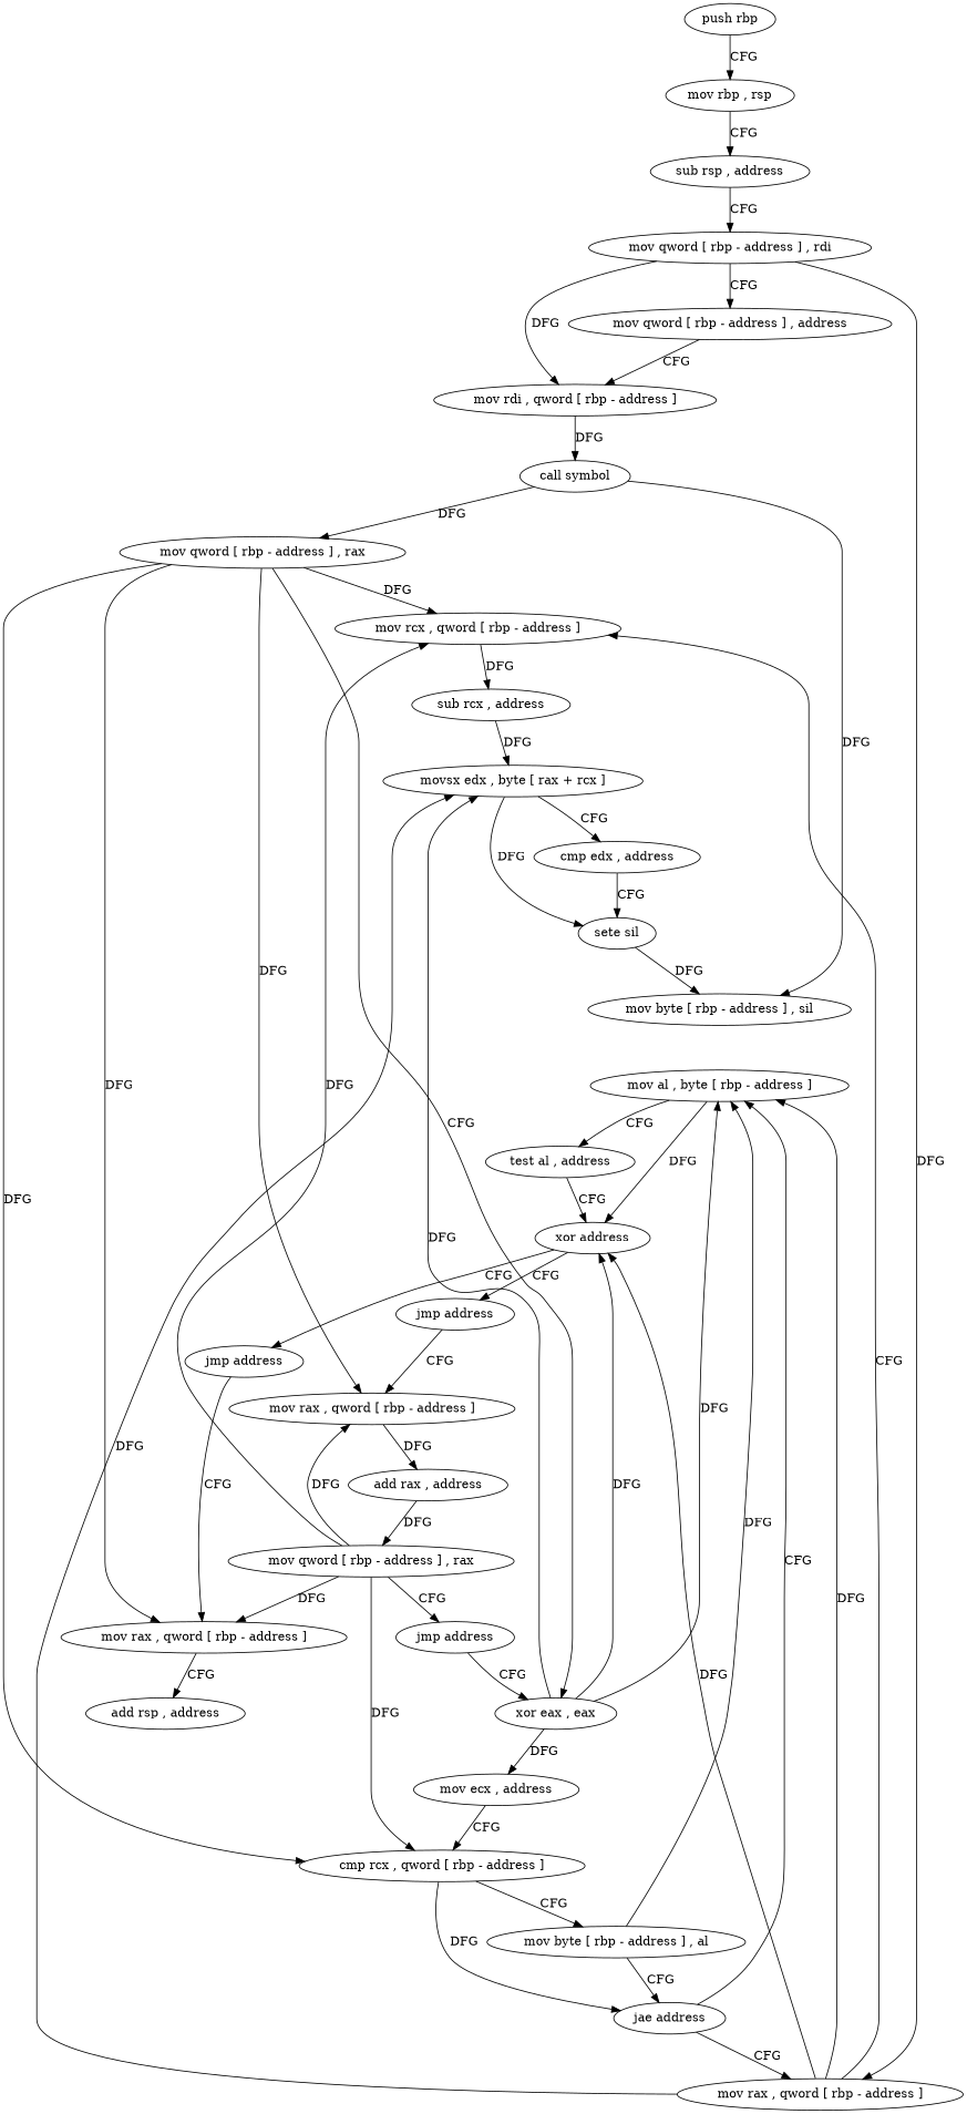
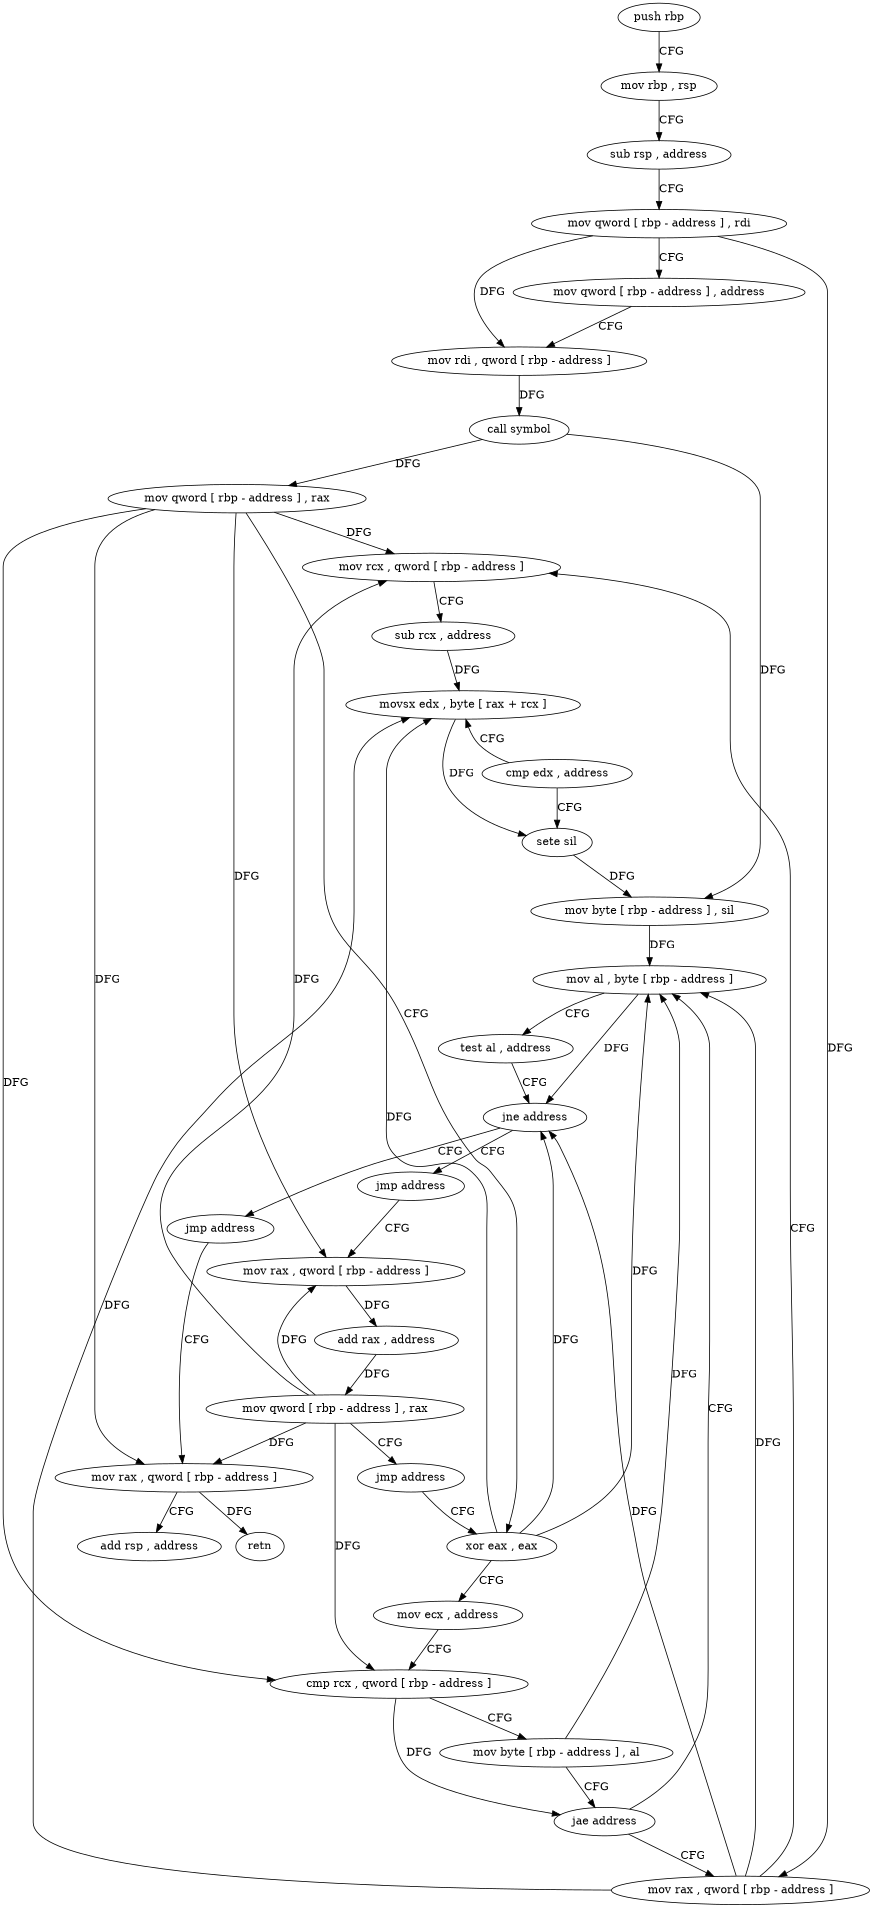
  digraph {
    n1 [label="push rbp"]
    n2 [label="mov rbp , rsp"]
    n3 [label="sub rsp , address"]
    n4 [label="mov qword [ rbp - address ] , rdi"]
    n5 [label="mov qword [ rbp - address ] , address"]
    n6 [label="mov rdi , qword [ rbp - address ]"]
    n7 [label="mov rax , qword [ rbp - address ]"]
    n8 [label="call symbol"]
    n9 [label="mov rcx , qword [ rbp - address ]"]
    n10 [label="mov al , byte [ rbp - address ]"]
-   n11 [label="xor address"]
+   n11 [label="jne address"]
    n12 [label="movsx edx , byte [ rax + rcx ]"]
    n13 [label="mov qword [ rbp - address ] , rax"]
    n14 [label="mov byte [ rbp - address ] , sil"]
    n15 [label="xor eax , eax"]
    n16 [label="mov rax , qword [ rbp - address ]"]
    n17 [label="mov rax , qword [ rbp - address ]"]
    n18 [label="cmp rcx , qword [ rbp - address ]"]
    n19 [label="mov ecx , address"]
    n20 [label="sub rcx , address"]
    n21 [label="add rax , address"]
    n22 [label="add rsp , address"]
+   n23 [label=retn]
    n24 [label="mov byte [ rbp - address ] , al"]
    n25 [label="jae address"]
    n26 [label="test al , address"]
    n27 [label="jmp address"]
    n28 [label="jmp address"]
    n29 [label="cmp edx , address"]
    n30 [label="sete sil"]
    n31 [label="mov qword [ rbp - address ] , rax"]
    n32 [label="jmp address"]
    n1 -> n2 [label=CFG]
    n2 -> n3 [label=CFG]
    n3 -> n4 [label=CFG]
    n4 -> n5 [label=CFG]
    n4 -> n6 [label=DFG]
    n4 -> n7 [label=DFG]
    n5 -> n6 [label=CFG]
    n6 -> n8 [label=DFG]
    n7 -> n9 [label=CFG]
    n7 -> n10 [label=DFG]
    n7 -> n11 [label=DFG]
    n7 -> n12 [label=DFG]
    n8 -> n13 [label=DFG]
    n8 -> n14 [label=DFG]
-   n9 -> n20 [label=DFG]
+   n9 -> n20 [label=CFG]
    n10 -> n11 [label=DFG]
    n10 -> n26 [label=CFG]
    n11 -> n27 [label=CFG]
    n11 -> n28 [label=CFG]
-   n12 -> n29 [label=CFG]
+   n29 -> n12 [label=CFG]
    n12 -> n30 [label=DFG]
    n13 -> n9 [label=DFG]
    n13 -> n15 [label=CFG]
    n13 -> n16 [label=DFG]
    n13 -> n17 [label=DFG]
    n13 -> n18 [label=DFG]
+   n14 -> n10 [label=DFG]
    n15 -> n10 [label=DFG]
    n15 -> n11 [label=DFG]
    n15 -> n12 [label=DFG]
-   n15 -> n19 [label=DFG]
+   n15 -> n19 [label=CFG]
    n16 -> n21 [label=DFG]
    n17 -> n22 [label=CFG]
+   n17 -> n23 [label=DFG]
    n18 -> n24 [label=CFG]
    n18 -> n25 [label=DFG]
    n19 -> n18 [label=CFG]
    n20 -> n12 [label=DFG]
    n21 -> n31 [label=DFG]
    n24 -> n10 [label=DFG]
    n24 -> n25 [label=CFG]
    n25 -> n7 [label=CFG]
    n25 -> n10 [label=CFG]
    n26 -> n11 [label=CFG]
    n27 -> n16 [label=CFG]
    n28 -> n17 [label=CFG]
    n29 -> n30 [label=CFG]
    n30 -> n14 [label=DFG]
    n31 -> n9 [label=DFG]
    n31 -> n16 [label=DFG]
    n31 -> n17 [label=DFG]
    n31 -> n18 [label=DFG]
    n31 -> n32 [label=CFG]
    n32 -> n15 [label=CFG]
  }
